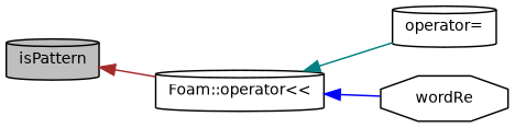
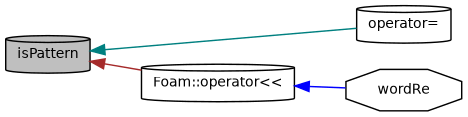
  digraph {
    rankdir=LR
    node [color=black fontname=Helvetica fontsize=10 shape=cylinder]
    edge [dir=back fontname=Helvetica fontsize=10 labelfontname=Helvetica labelfontsize=10 style=solid]
    n1 [fillcolor=grey75 fontcolor=black height=0.2 label=isPattern style=filled width=0.4]
    n2 [height=0.2 label="Foam::operator\<\<" width=0.4]
    n3 [height=0.2 label="operator=" width=0.4]
    n4 [height=0.2 label=wordRe shape=octagon width=0.4]
    n1 -> n2 [color=brown]
-   n2 -> n3 [color=teal]
+   n1 -> n3 [color=teal]
    n2 -> n4 [color=blue]
  }
